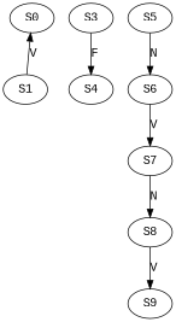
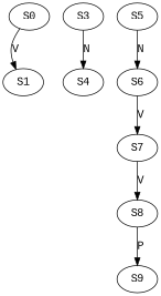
  strict digraph {
    fontname="Liberation Mono"
    node [fontname="Liberation Mono"]
    edge [fontname="Liberation Mono"]
    S0
    S1
    S3
    S4
    S5
    S6
    S7
    S8
    S9
-   S1 -> S0 [label=V]
-   S3 -> S4 [label=F]
+   S0 -> S1 [label=V]
+   S3 -> S4 [label=N]
    S5 -> S6 [label=N]
    S6 -> S7 [label=V]
-   S7 -> S8 [label=N]
-   S8 -> S9 [label=V]
+   S7 -> S8 [label=V]
+   S8 -> S9 [label=P]
  }
